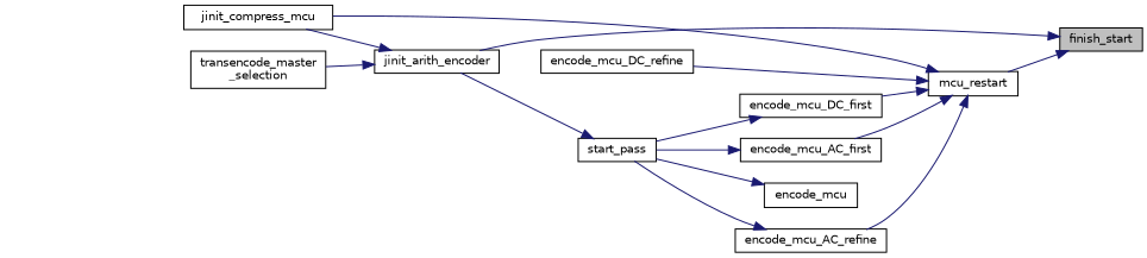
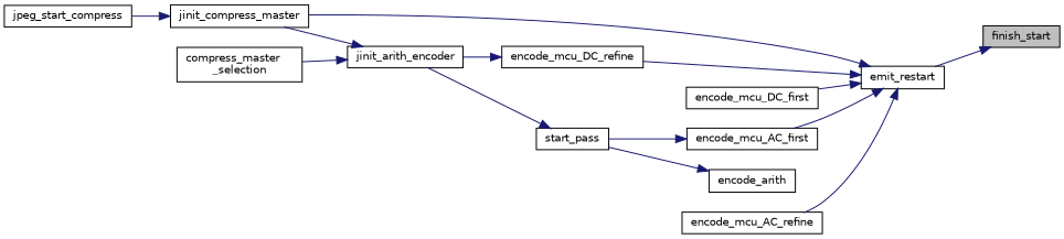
  digraph {
    rankdir=RL
    node [color=black fontname=Helvetica fontsize=10 shape=record]
    edge [color=midnightblue dir=back fontname=Helvetica fontsize=10 labelfontname=Helvetica labelfontsize=10 style=solid]
    n1 [fillcolor=grey75 fontcolor=black height=0.2 label=finish_start style=filled width=0.4]
-   n2 [height=0.2 label=mcu_restart width=0.4]
+   n2 [height=0.2 label=emit_restart width=0.4]
    n3 [height=0.2 label=jinit_arith_encoder width=0.4]
    n4 [height=0.2 label=encode_mcu_DC_first width=0.4]
    n5 [height=0.2 label=encode_mcu_AC_first width=0.4]
    n6 [height=0.2 label=encode_mcu_DC_refine width=0.4]
    n7 [height=0.2 label=encode_mcu_AC_refine width=0.4]
-   n8 [height=0.2 label=jinit_compress_mcu width=0.4]
-   n9 [height=0.2 label="transencode_master\l_selection" width=0.4]
+   n8 [height=0.2 label=jinit_compress_master width=0.4]
+   n9 [height=0.2 label="compress_master\l_selection" width=0.4]
    n10 [height=0.2 label=start_pass width=0.4]
-   n11 [height=0.2 label=encode_mcu width=0.4]
+   n11 [height=0.2 label=encode_arith width=0.4]
+   n12 [height=0.2 label=jpeg_start_compress width=0.4]
    n1 -> n2
-   n1 -> n3
+   n6 -> n3
    n2 -> n4
    n2 -> n5
    n2 -> n6
    n2 -> n7
    n2 -> n8
    n3 -> n8
    n3 -> n9
-   n4 -> n10
    n5 -> n10
-   n7 -> n10
+   n8 -> n12
    n10 -> n3
    n11 -> n10
  }
